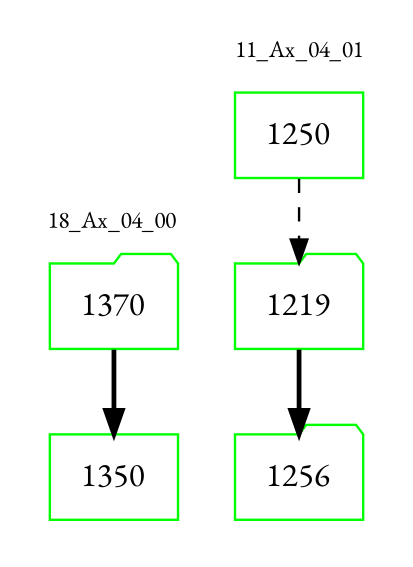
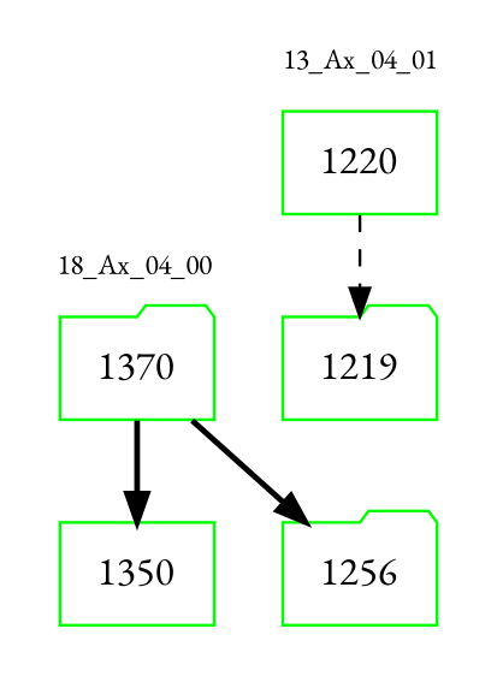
  digraph {
    fontname="EB Garamond"
    node [color=green fontname="EB Garamond" shape=folder]
    edge [color=black fontname="EB Garamond" style=bold]
    n1 [label=1370]
    n2 [label=1350 shape=box]
-   n3 [label=1250 shape=box]
+   n3 [label=1220 shape=box]
    n4 [label=1219]
    n5 [label=1256]
    subgraph cluster_1 {
      color=white
      fontsize=10
      label="18_Ax_04_00"
      n1
      n2
    }
    subgraph cluster_2 {
      color=white
      fontsize=10
-     label="11_Ax_04_01"
+     label="13_Ax_04_01"
      n3
      n4
      n5
    }
    n1 -> n2
    n3 -> n4 [style=dashed]
-   n4 -> n5
+   n1 -> n5
  }
